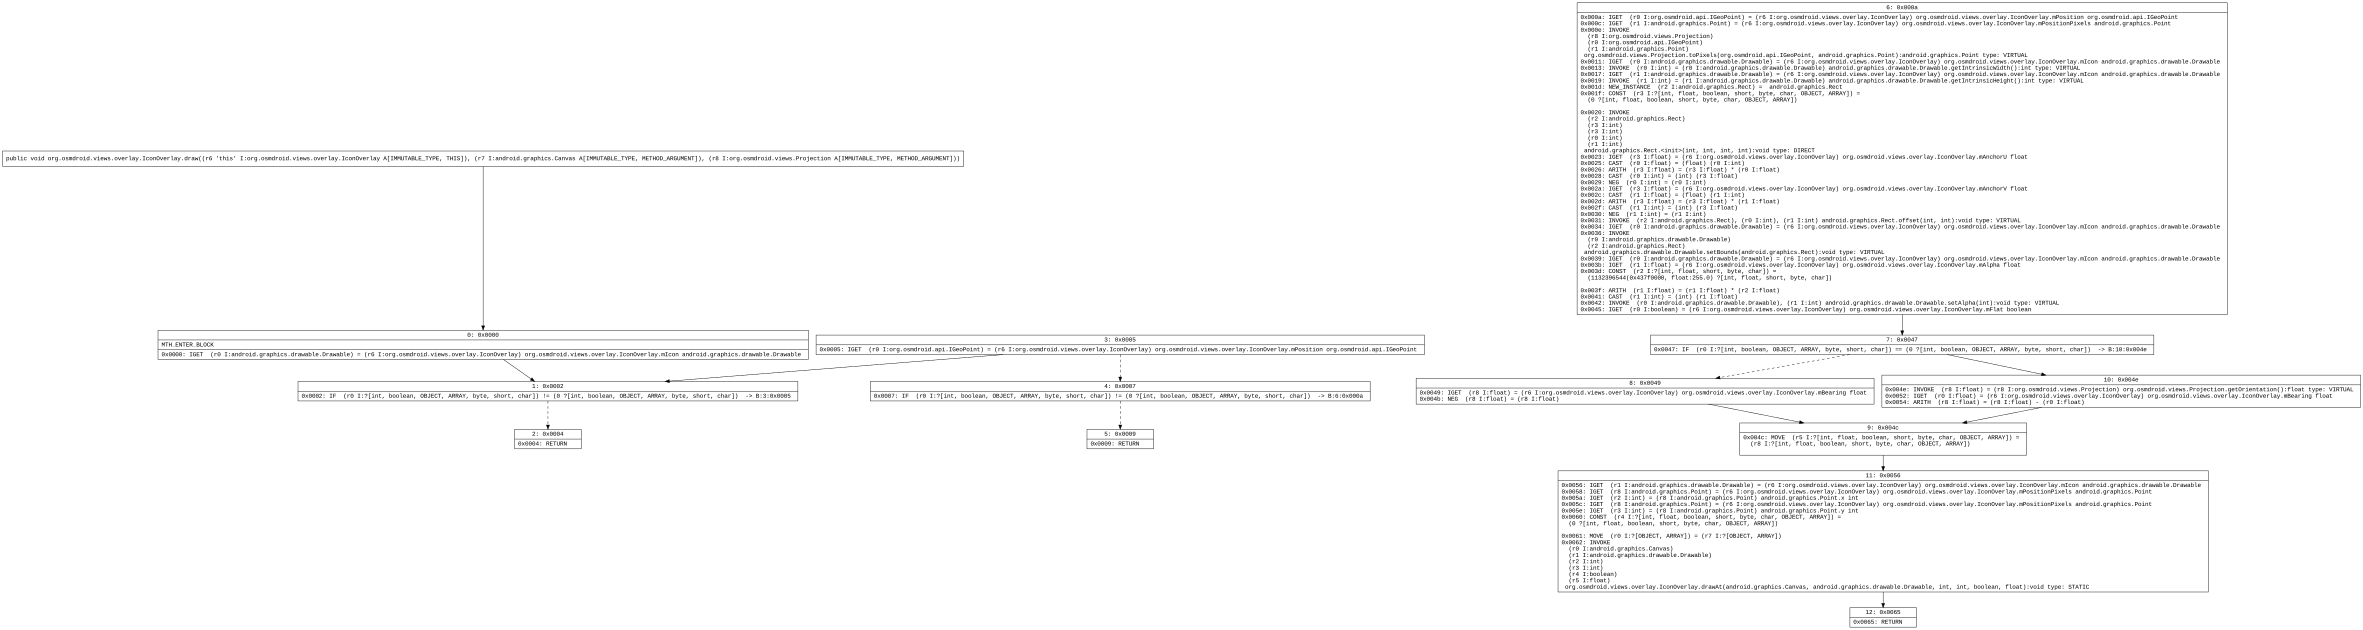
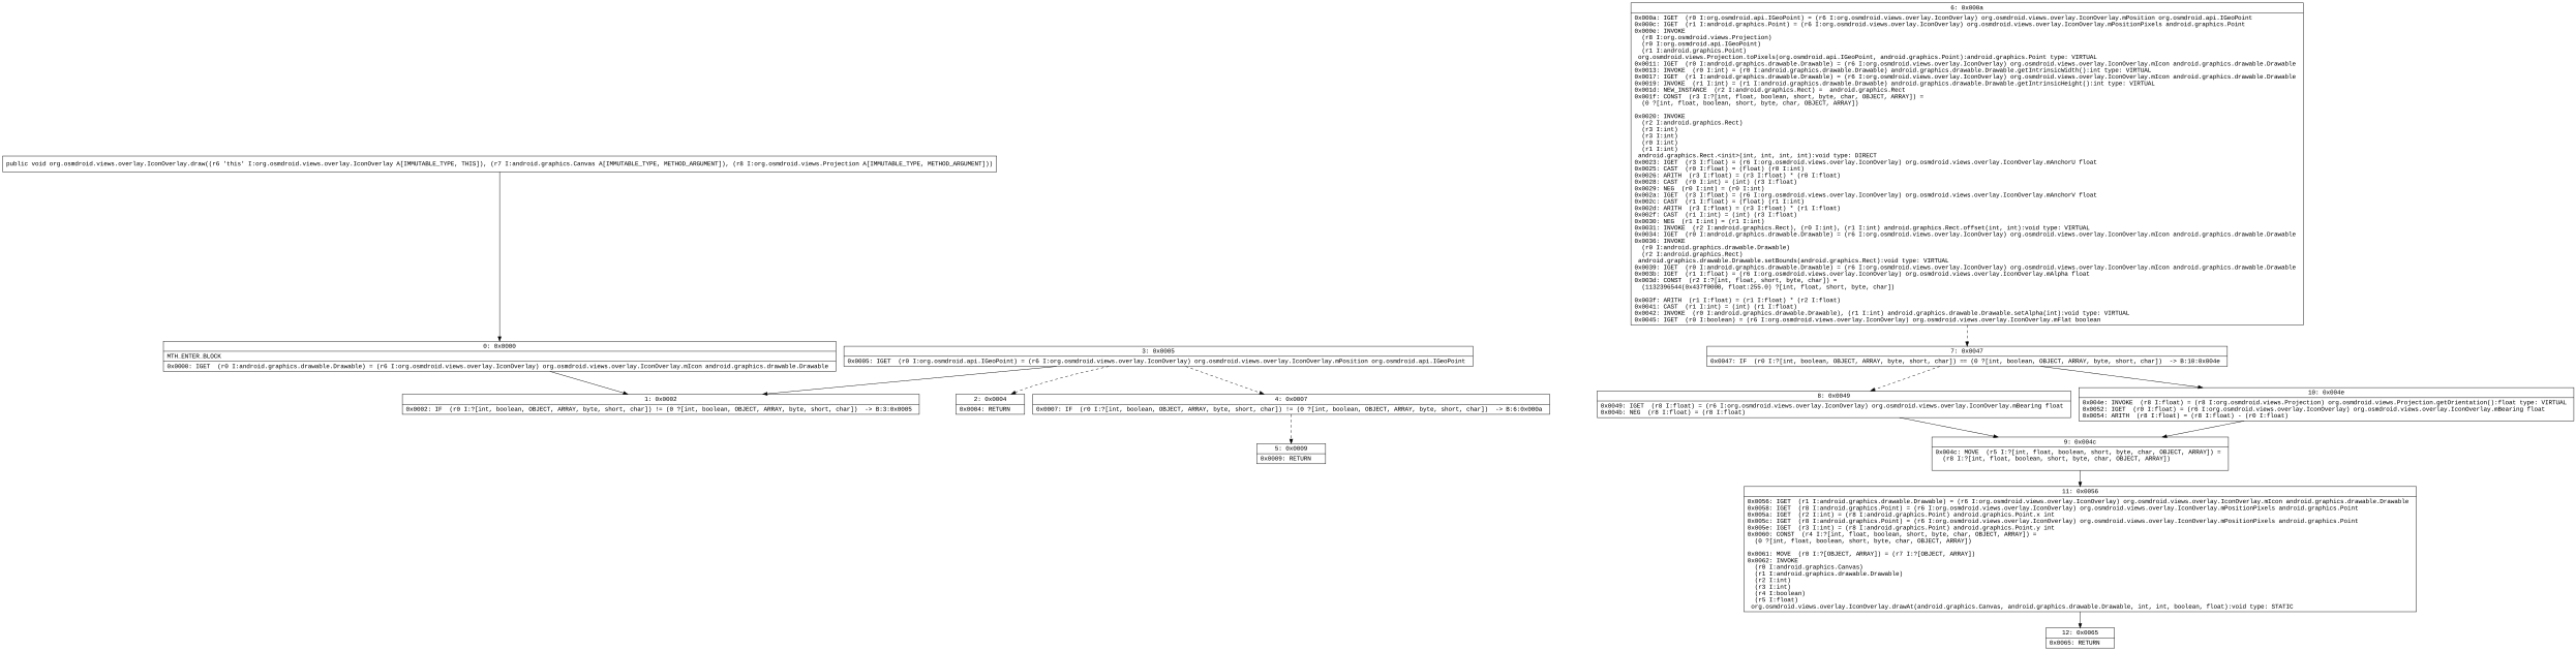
  digraph {
    fontname="Liberation Mono"
    node [fontname="Liberation Mono" shape=record]
    edge [fontname="Liberation Mono"]
    n1 [label="{0\:\ 0x0000|MTH_ENTER_BLOCK\l|0x0000: IGET  (r0 I:android.graphics.drawable.Drawable) = (r6 I:org.osmdroid.views.overlay.IconOverlay) org.osmdroid.views.overlay.IconOverlay.mIcon android.graphics.drawable.Drawable \l}"]
    n2 [label="{1\:\ 0x0002|0x0002: IF  (r0 I:?[int, boolean, OBJECT, ARRAY, byte, short, char]) != (0 ?[int, boolean, OBJECT, ARRAY, byte, short, char])  \-\> B:3:0x0005 \l}"]
    n3 [label="{2\:\ 0x0004|0x0004: RETURN   \l}"]
    n4 [label="{3\:\ 0x0005|0x0005: IGET  (r0 I:org.osmdroid.api.IGeoPoint) = (r6 I:org.osmdroid.views.overlay.IconOverlay) org.osmdroid.views.overlay.IconOverlay.mPosition org.osmdroid.api.IGeoPoint \l}"]
    n5 [label="{4\:\ 0x0007|0x0007: IF  (r0 I:?[int, boolean, OBJECT, ARRAY, byte, short, char]) != (0 ?[int, boolean, OBJECT, ARRAY, byte, short, char])  \-\> B:6:0x000a \l}"]
    n6 [label="{5\:\ 0x0009|0x0009: RETURN   \l}"]
    n7 [label="{6\:\ 0x000a|0x000a: IGET  (r0 I:org.osmdroid.api.IGeoPoint) = (r6 I:org.osmdroid.views.overlay.IconOverlay) org.osmdroid.views.overlay.IconOverlay.mPosition org.osmdroid.api.IGeoPoint \l0x000c: IGET  (r1 I:android.graphics.Point) = (r6 I:org.osmdroid.views.overlay.IconOverlay) org.osmdroid.views.overlay.IconOverlay.mPositionPixels android.graphics.Point \l0x000e: INVOKE  \l  (r8 I:org.osmdroid.views.Projection)\l  (r0 I:org.osmdroid.api.IGeoPoint)\l  (r1 I:android.graphics.Point)\l org.osmdroid.views.Projection.toPixels(org.osmdroid.api.IGeoPoint, android.graphics.Point):android.graphics.Point type: VIRTUAL \l0x0011: IGET  (r0 I:android.graphics.drawable.Drawable) = (r6 I:org.osmdroid.views.overlay.IconOverlay) org.osmdroid.views.overlay.IconOverlay.mIcon android.graphics.drawable.Drawable \l0x0013: INVOKE  (r0 I:int) = (r0 I:android.graphics.drawable.Drawable) android.graphics.drawable.Drawable.getIntrinsicWidth():int type: VIRTUAL \l0x0017: IGET  (r1 I:android.graphics.drawable.Drawable) = (r6 I:org.osmdroid.views.overlay.IconOverlay) org.osmdroid.views.overlay.IconOverlay.mIcon android.graphics.drawable.Drawable \l0x0019: INVOKE  (r1 I:int) = (r1 I:android.graphics.drawable.Drawable) android.graphics.drawable.Drawable.getIntrinsicHeight():int type: VIRTUAL \l0x001d: NEW_INSTANCE  (r2 I:android.graphics.Rect) =  android.graphics.Rect \l0x001f: CONST  (r3 I:?[int, float, boolean, short, byte, char, OBJECT, ARRAY]) = \l  (0 ?[int, float, boolean, short, byte, char, OBJECT, ARRAY])\l \l0x0020: INVOKE  \l  (r2 I:android.graphics.Rect)\l  (r3 I:int)\l  (r3 I:int)\l  (r0 I:int)\l  (r1 I:int)\l android.graphics.Rect.\<init\>(int, int, int, int):void type: DIRECT \l0x0023: IGET  (r3 I:float) = (r6 I:org.osmdroid.views.overlay.IconOverlay) org.osmdroid.views.overlay.IconOverlay.mAnchorU float \l0x0025: CAST  (r0 I:float) = (float) (r0 I:int) \l0x0026: ARITH  (r3 I:float) = (r3 I:float) * (r0 I:float) \l0x0028: CAST  (r0 I:int) = (int) (r3 I:float) \l0x0029: NEG  (r0 I:int) = (r0 I:int) \l0x002a: IGET  (r3 I:float) = (r6 I:org.osmdroid.views.overlay.IconOverlay) org.osmdroid.views.overlay.IconOverlay.mAnchorV float \l0x002c: CAST  (r1 I:float) = (float) (r1 I:int) \l0x002d: ARITH  (r3 I:float) = (r3 I:float) * (r1 I:float) \l0x002f: CAST  (r1 I:int) = (int) (r3 I:float) \l0x0030: NEG  (r1 I:int) = (r1 I:int) \l0x0031: INVOKE  (r2 I:android.graphics.Rect), (r0 I:int), (r1 I:int) android.graphics.Rect.offset(int, int):void type: VIRTUAL \l0x0034: IGET  (r0 I:android.graphics.drawable.Drawable) = (r6 I:org.osmdroid.views.overlay.IconOverlay) org.osmdroid.views.overlay.IconOverlay.mIcon android.graphics.drawable.Drawable \l0x0036: INVOKE  \l  (r0 I:android.graphics.drawable.Drawable)\l  (r2 I:android.graphics.Rect)\l android.graphics.drawable.Drawable.setBounds(android.graphics.Rect):void type: VIRTUAL \l0x0039: IGET  (r0 I:android.graphics.drawable.Drawable) = (r6 I:org.osmdroid.views.overlay.IconOverlay) org.osmdroid.views.overlay.IconOverlay.mIcon android.graphics.drawable.Drawable \l0x003b: IGET  (r1 I:float) = (r6 I:org.osmdroid.views.overlay.IconOverlay) org.osmdroid.views.overlay.IconOverlay.mAlpha float \l0x003d: CONST  (r2 I:?[int, float, short, byte, char]) = \l  (1132396544(0x437f0000, float:255.0) ?[int, float, short, byte, char])\l \l0x003f: ARITH  (r1 I:float) = (r1 I:float) * (r2 I:float) \l0x0041: CAST  (r1 I:int) = (int) (r1 I:float) \l0x0042: INVOKE  (r0 I:android.graphics.drawable.Drawable), (r1 I:int) android.graphics.drawable.Drawable.setAlpha(int):void type: VIRTUAL \l0x0045: IGET  (r0 I:boolean) = (r6 I:org.osmdroid.views.overlay.IconOverlay) org.osmdroid.views.overlay.IconOverlay.mFlat boolean \l}"]
    n8 [label="{7\:\ 0x0047|0x0047: IF  (r0 I:?[int, boolean, OBJECT, ARRAY, byte, short, char]) == (0 ?[int, boolean, OBJECT, ARRAY, byte, short, char])  \-\> B:10:0x004e \l}"]
    n9 [label="{8\:\ 0x0049|0x0049: IGET  (r8 I:float) = (r6 I:org.osmdroid.views.overlay.IconOverlay) org.osmdroid.views.overlay.IconOverlay.mBearing float \l0x004b: NEG  (r8 I:float) = (r8 I:float) \l}"]
    n10 [label="{10\:\ 0x004e|0x004e: INVOKE  (r8 I:float) = (r8 I:org.osmdroid.views.Projection) org.osmdroid.views.Projection.getOrientation():float type: VIRTUAL \l0x0052: IGET  (r0 I:float) = (r6 I:org.osmdroid.views.overlay.IconOverlay) org.osmdroid.views.overlay.IconOverlay.mBearing float \l0x0054: ARITH  (r8 I:float) = (r8 I:float) \- (r0 I:float) \l}"]
    n11 [label="{9\:\ 0x004c|0x004c: MOVE  (r5 I:?[int, float, boolean, short, byte, char, OBJECT, ARRAY]) = \l  (r8 I:?[int, float, boolean, short, byte, char, OBJECT, ARRAY])\l \l}"]
    n12 [label="{11\:\ 0x0056|0x0056: IGET  (r1 I:android.graphics.drawable.Drawable) = (r6 I:org.osmdroid.views.overlay.IconOverlay) org.osmdroid.views.overlay.IconOverlay.mIcon android.graphics.drawable.Drawable \l0x0058: IGET  (r8 I:android.graphics.Point) = (r6 I:org.osmdroid.views.overlay.IconOverlay) org.osmdroid.views.overlay.IconOverlay.mPositionPixels android.graphics.Point \l0x005a: IGET  (r2 I:int) = (r8 I:android.graphics.Point) android.graphics.Point.x int \l0x005c: IGET  (r8 I:android.graphics.Point) = (r6 I:org.osmdroid.views.overlay.IconOverlay) org.osmdroid.views.overlay.IconOverlay.mPositionPixels android.graphics.Point \l0x005e: IGET  (r3 I:int) = (r8 I:android.graphics.Point) android.graphics.Point.y int \l0x0060: CONST  (r4 I:?[int, float, boolean, short, byte, char, OBJECT, ARRAY]) = \l  (0 ?[int, float, boolean, short, byte, char, OBJECT, ARRAY])\l \l0x0061: MOVE  (r0 I:?[OBJECT, ARRAY]) = (r7 I:?[OBJECT, ARRAY]) \l0x0062: INVOKE  \l  (r0 I:android.graphics.Canvas)\l  (r1 I:android.graphics.drawable.Drawable)\l  (r2 I:int)\l  (r3 I:int)\l  (r4 I:boolean)\l  (r5 I:float)\l org.osmdroid.views.overlay.IconOverlay.drawAt(android.graphics.Canvas, android.graphics.drawable.Drawable, int, int, boolean, float):void type: STATIC \l}"]
    n13 [label="{12\:\ 0x0065|0x0065: RETURN   \l}"]
    n14 [label="{public void org.osmdroid.views.overlay.IconOverlay.draw((r6 'this' I:org.osmdroid.views.overlay.IconOverlay A[IMMUTABLE_TYPE, THIS]), (r7 I:android.graphics.Canvas A[IMMUTABLE_TYPE, METHOD_ARGUMENT]), (r8 I:org.osmdroid.views.Projection A[IMMUTABLE_TYPE, METHOD_ARGUMENT])) }"]
    n1 -> n2
-   n2 -> n3 [style=dashed]
+   n4 -> n3 [style=dashed]
    n4 -> n2
    n4 -> n5 [style=dashed]
    n5 -> n6 [style=dashed]
-   n7 -> n8
+   n7 -> n8 [style=dashed]
    n8 -> n9 [style=dashed]
    n8 -> n10
    n9 -> n11
    n10 -> n11
    n11 -> n12
    n12 -> n13
    n14 -> n1
  }
